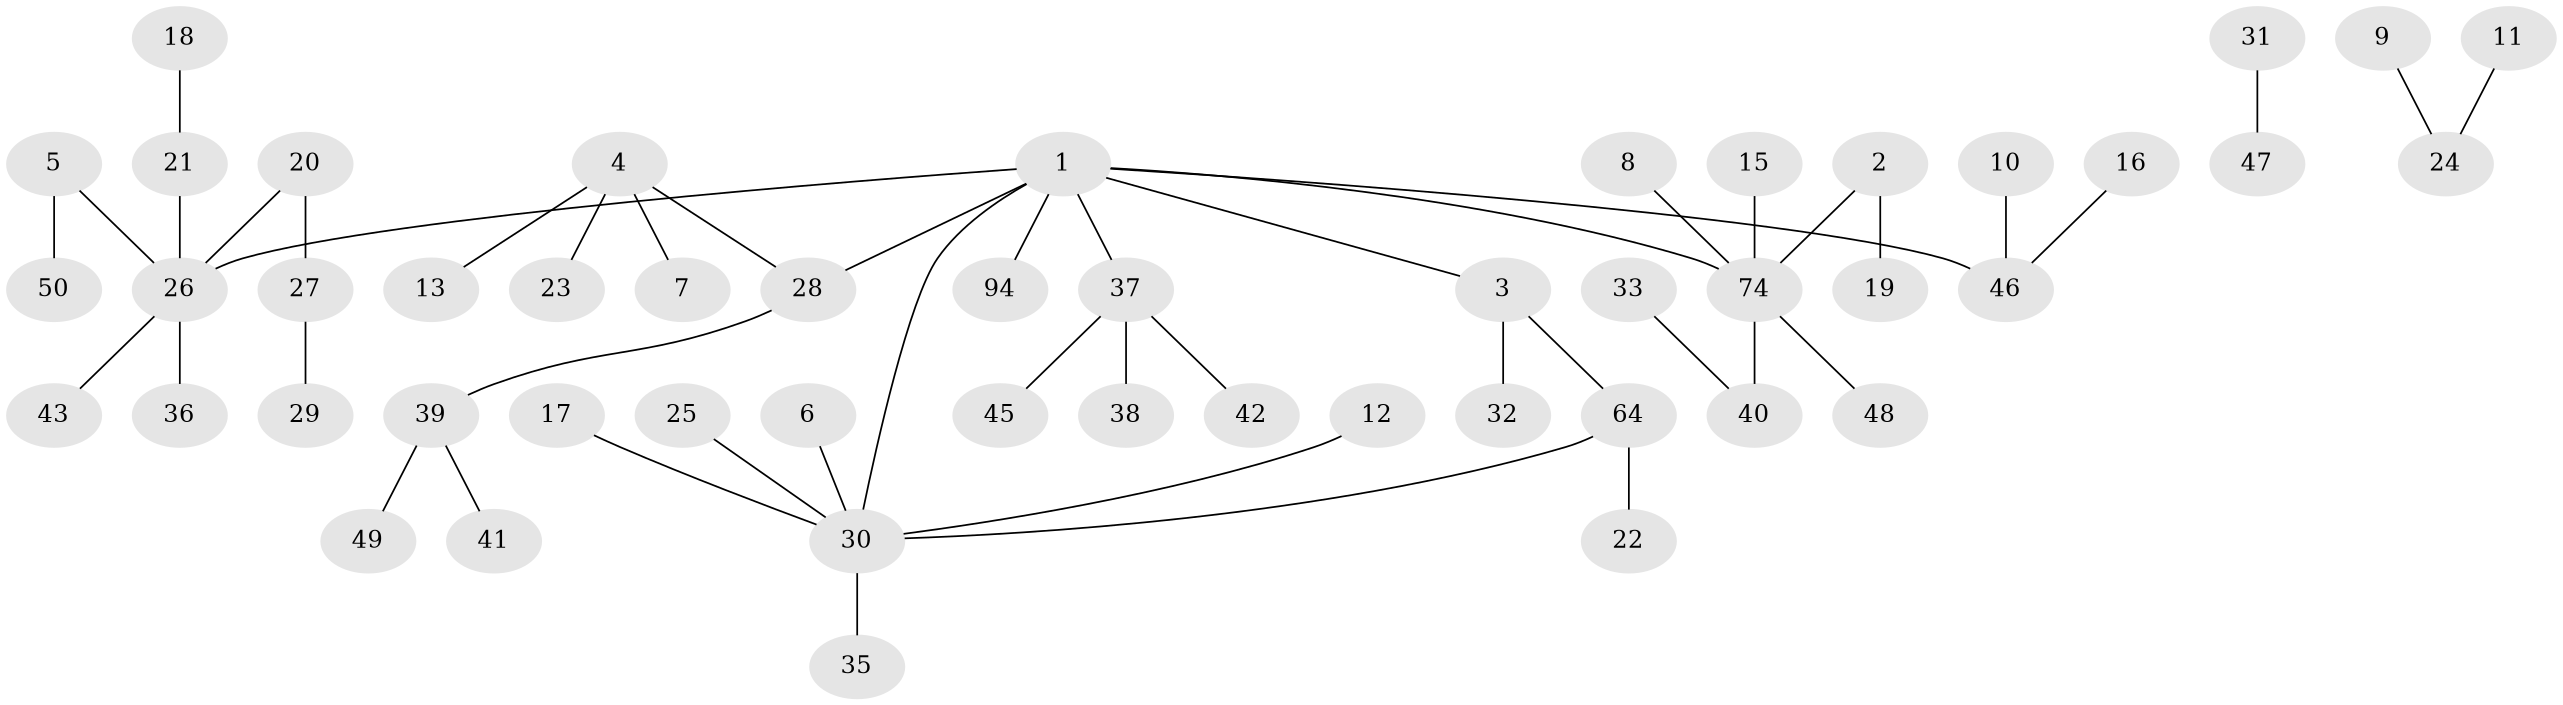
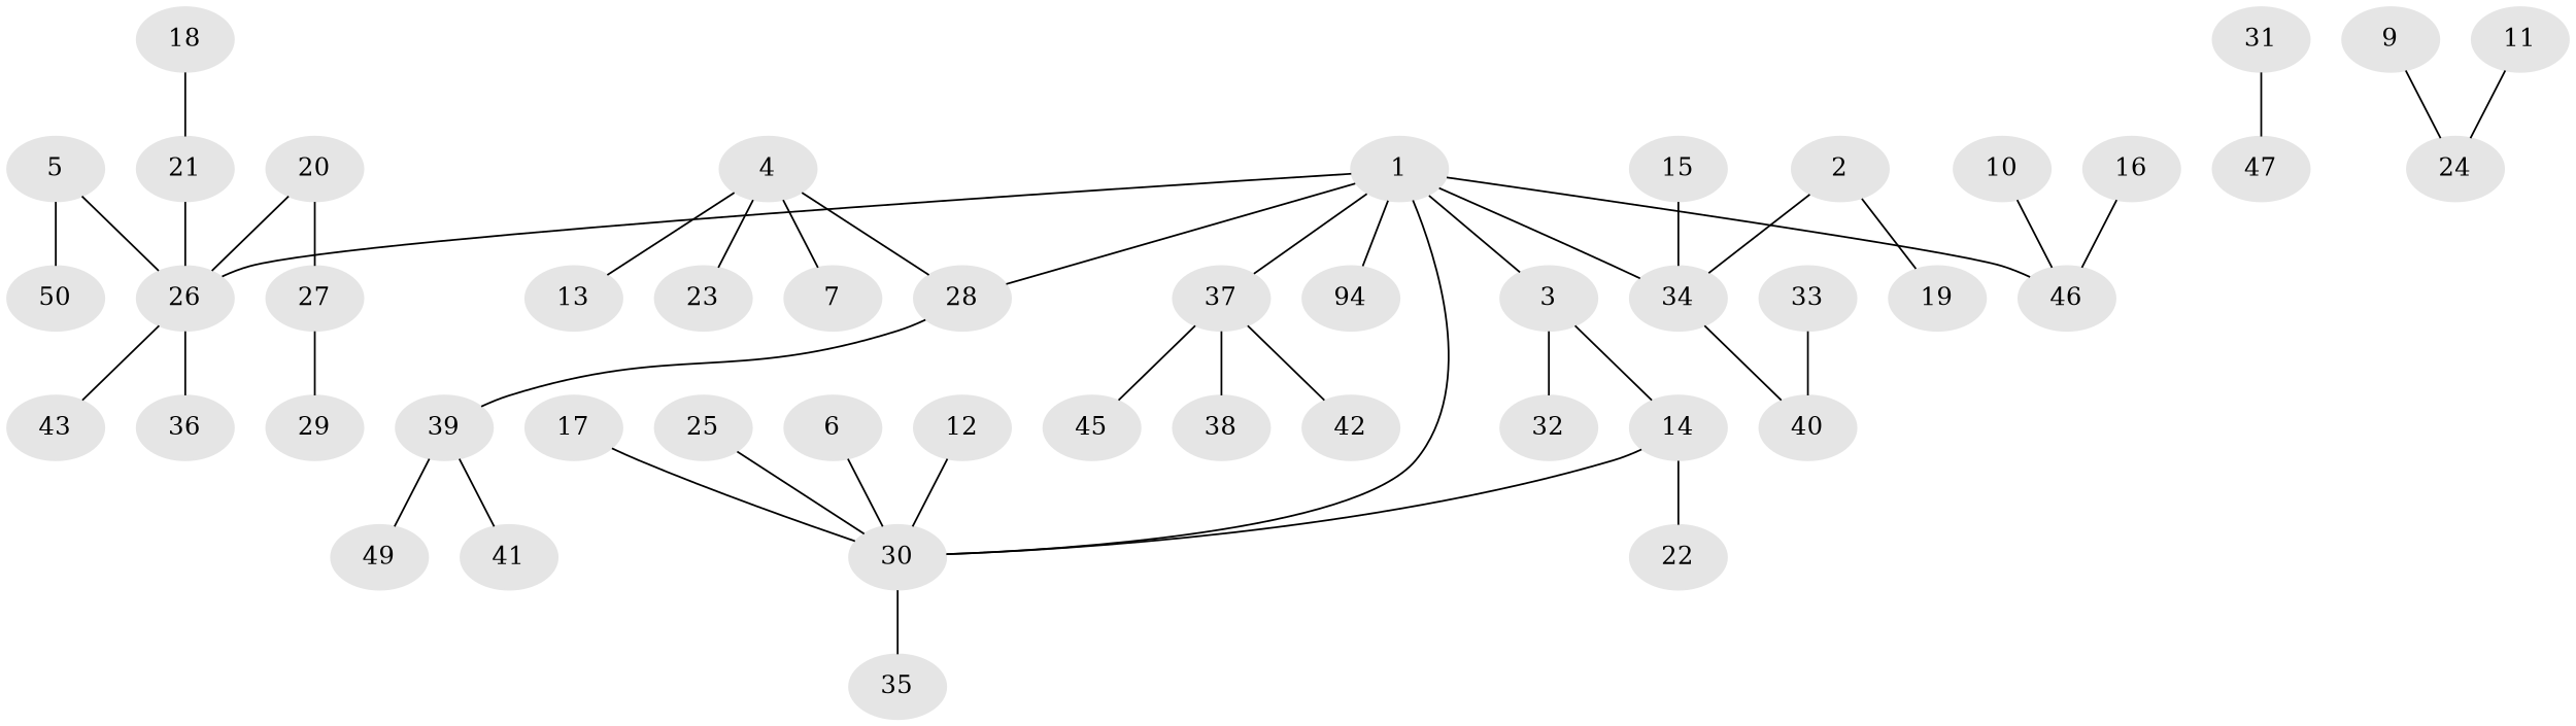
  graph {
    node [color=gray90 style=filled]
    edge [weight=1.0]
    1
    3
    26
    28
    30
-   34 [label=74]
+   34
    37
    n8 [label=94]
    46
-   14 [label=64]
+   14
    32
    36
    43
    39
    35
    31
    47
    40
-   48
    38
    42
    45
    2
    19
    22
    4
    7
    13
    23
    5
    50
    20
    27
    6
-   8
    9
    24
    10
    11
    12
    15
    16
    17
    18
    21
    29
    25
    41
    49
    33
    1 -- 3
    1 -- 26
    1 -- 28
    1 -- 30
    1 -- 34
    1 -- 37
    1 -- n8
    1 -- 46
    3 -- 14
    3 -- 32
    26 -- 36
    26 -- 43
    28 -- 39
    30 -- 35
    34 -- 40
-   34 -- 48
    37 -- 38
    37 -- 42
    37 -- 45
    14 -- 30
    14 -- 22
    39 -- 41
    39 -- 49
    31 -- 47
    2 -- 34
    2 -- 19
    4 -- 28
    4 -- 7
    4 -- 13
    4 -- 23
    5 -- 26
    5 -- 50
    20 -- 26
    20 -- 27
    27 -- 29
    6 -- 30
-   8 -- 34
    9 -- 24
    10 -- 46
    11 -- 24
    12 -- 30
    15 -- 34
    16 -- 46
    17 -- 30
    18 -- 21
    21 -- 26
    25 -- 30
    33 -- 40
  }
